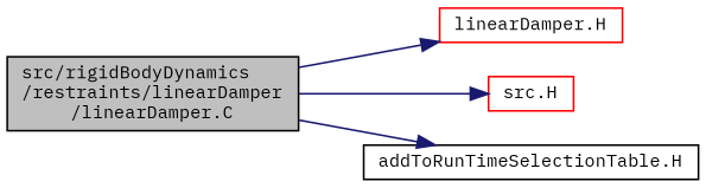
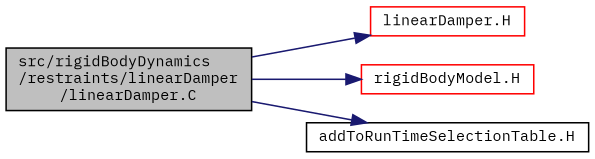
  digraph {
    rankdir=LR
    fontname="IBM Plex Mono"
    node [color=black fontname="IBM Plex Mono" fontsize=10 shape=record]
    edge [color=midnightblue fontname="IBM Plex Mono" fontsize=10 labelfontname=Helvetica labelfontsize=10 style=solid]
    n1 [fillcolor=grey75 fontcolor=black height=0.2 label="src/rigidBodyDynamics\l/restraints/linearDamper\l/linearDamper.C" style=filled width=0.4]
    n2 [color=red height=0.2 label="linearDamper.H" width=0.4]
-   n3 [color=red height=0.2 label="src.H" width=0.4]
+   n3 [color=red height=0.2 label="rigidBodyModel.H" width=0.4]
    n4 [height=0.2 label="addToRunTimeSelectionTable.H" width=0.4]
    n1 -> n2
    n1 -> n3
    n1 -> n4
  }
